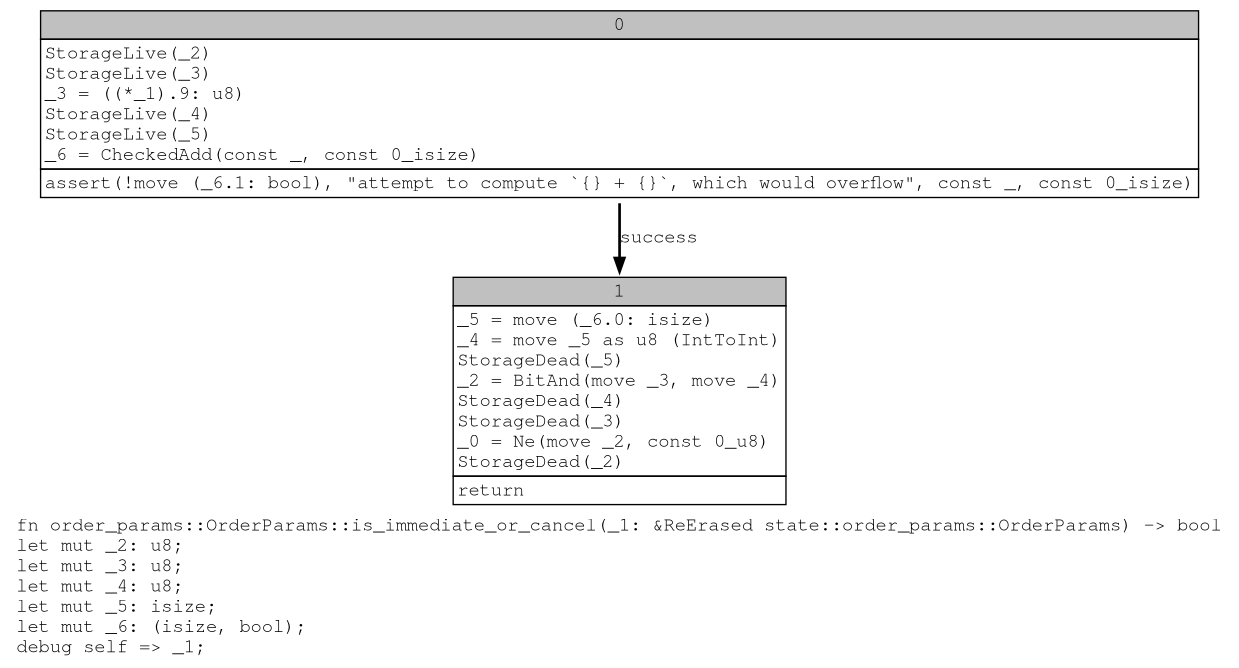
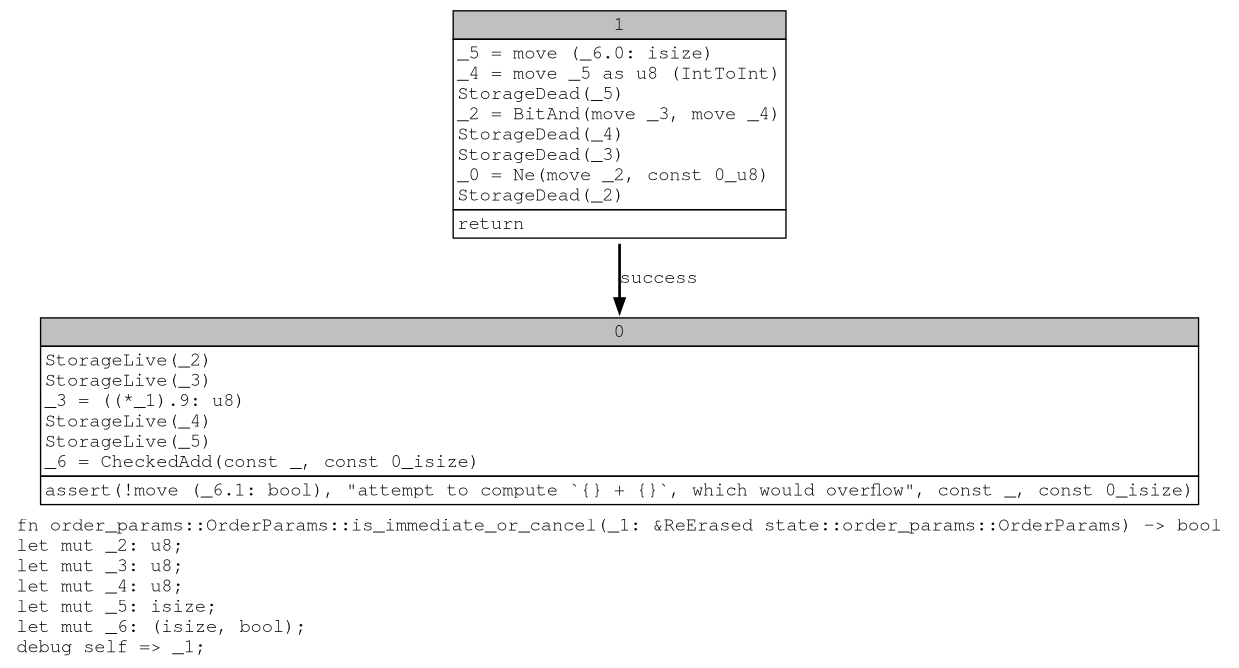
  digraph {
    fontname="Courier, monospace"
    label=<fn order_params::OrderParams::is_immediate_or_cancel(_1: &amp;ReErased state::order_params::OrderParams) -&gt; bool<br align="left"/>let mut _2: u8;<br align="left"/>let mut _3: u8;<br align="left"/>let mut _4: u8;<br align="left"/>let mut _5: isize;<br align="left"/>let mut _6: (isize, bool);<br align="left"/>debug self =&gt; _1;<br align="left"/>>
    node [fontname="Courier, monospace" shape=none]
    n1 [label=<<table border="0" cellborder="1" cellspacing="0"><tr><td bgcolor="gray" align="center" colspan="1">0</td></tr><tr><td align="left" balign="left">StorageLive(_2)<br/>StorageLive(_3)<br/>_3 = ((*_1).9: u8)<br/>StorageLive(_4)<br/>StorageLive(_5)<br/>_6 = CheckedAdd(const _, const 0_isize)<br/></td></tr><tr><td align="left">assert(!move (_6.1: bool), &quot;attempt to compute `{} + {}`, which would overflow&quot;, const _, const 0_isize)</td></tr></table>>]
    n2 [label=<<table border="0" cellborder="1" cellspacing="0"><tr><td bgcolor="gray" align="center" colspan="1">1</td></tr><tr><td align="left" balign="left">_5 = move (_6.0: isize)<br/>_4 = move _5 as u8 (IntToInt)<br/>StorageDead(_5)<br/>_2 = BitAnd(move _3, move _4)<br/>StorageDead(_4)<br/>StorageDead(_3)<br/>_0 = Ne(move _2, const 0_u8)<br/>StorageDead(_2)<br/></td></tr><tr><td align="left">return</td></tr></table>>]
-   n1 -> n2 [fontname="Courier, monospace" label=success style=bold]
+   n2 -> n1 [fontname="Courier, monospace" label=success style=bold]
  }
